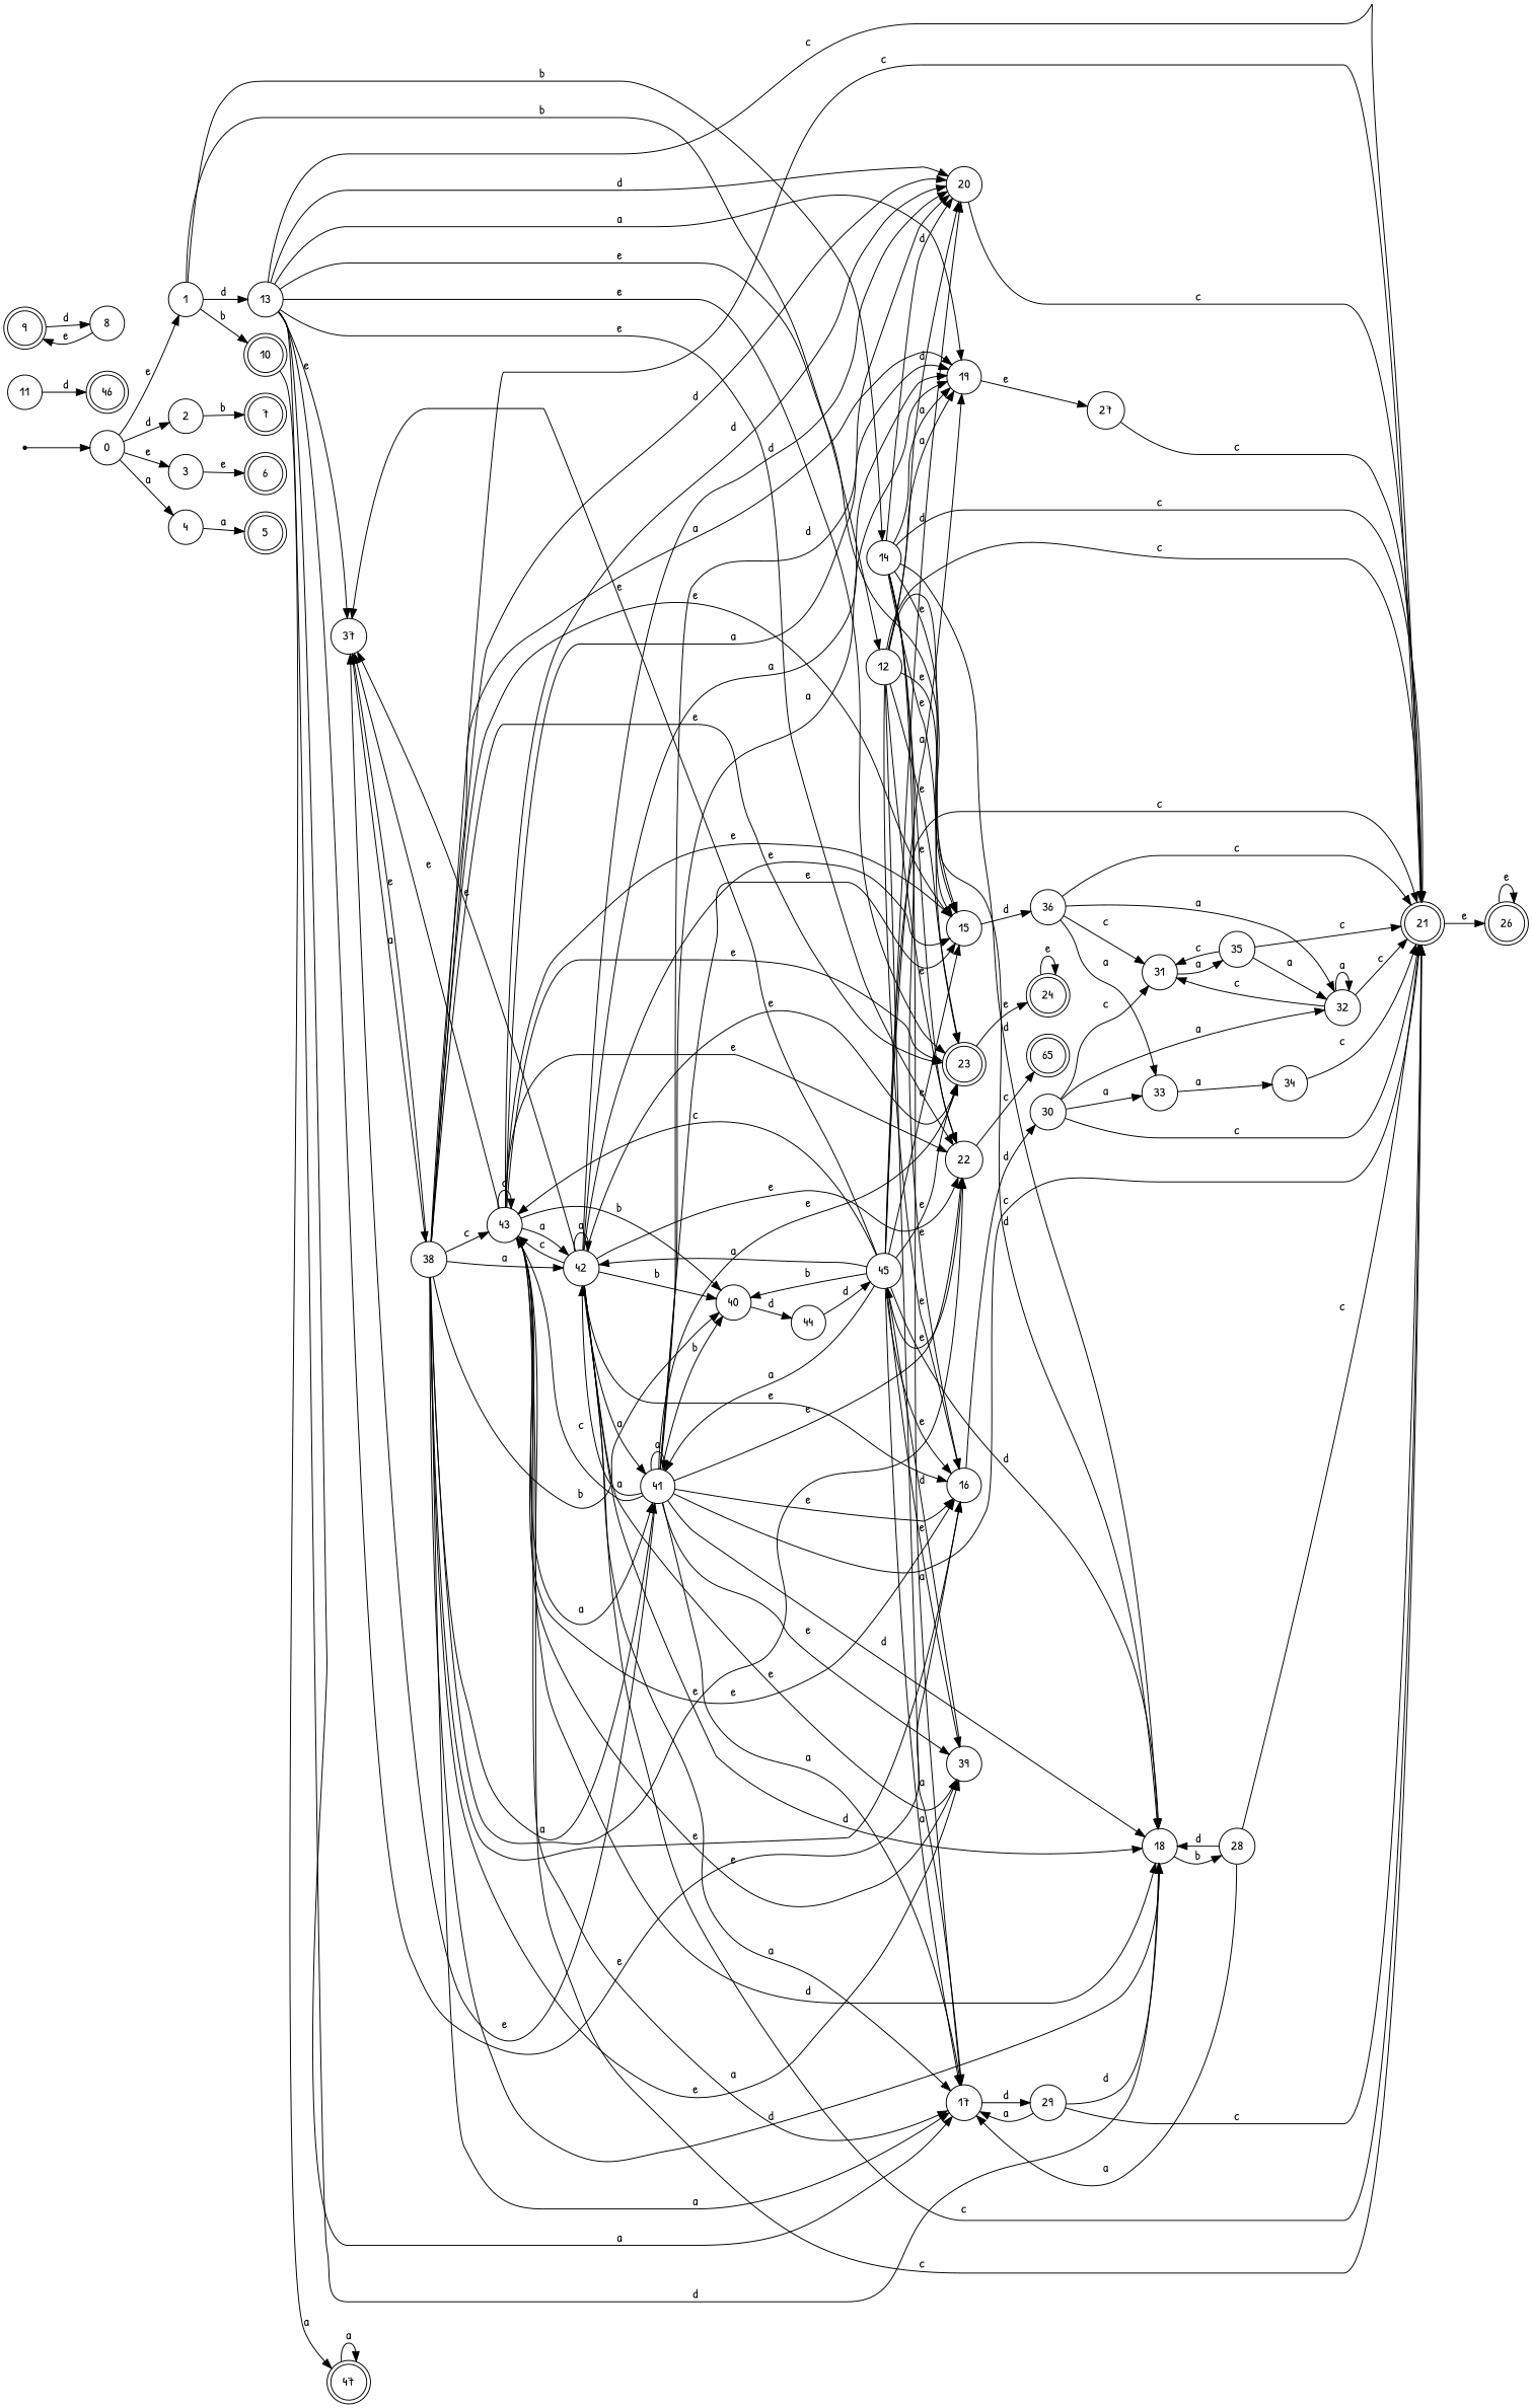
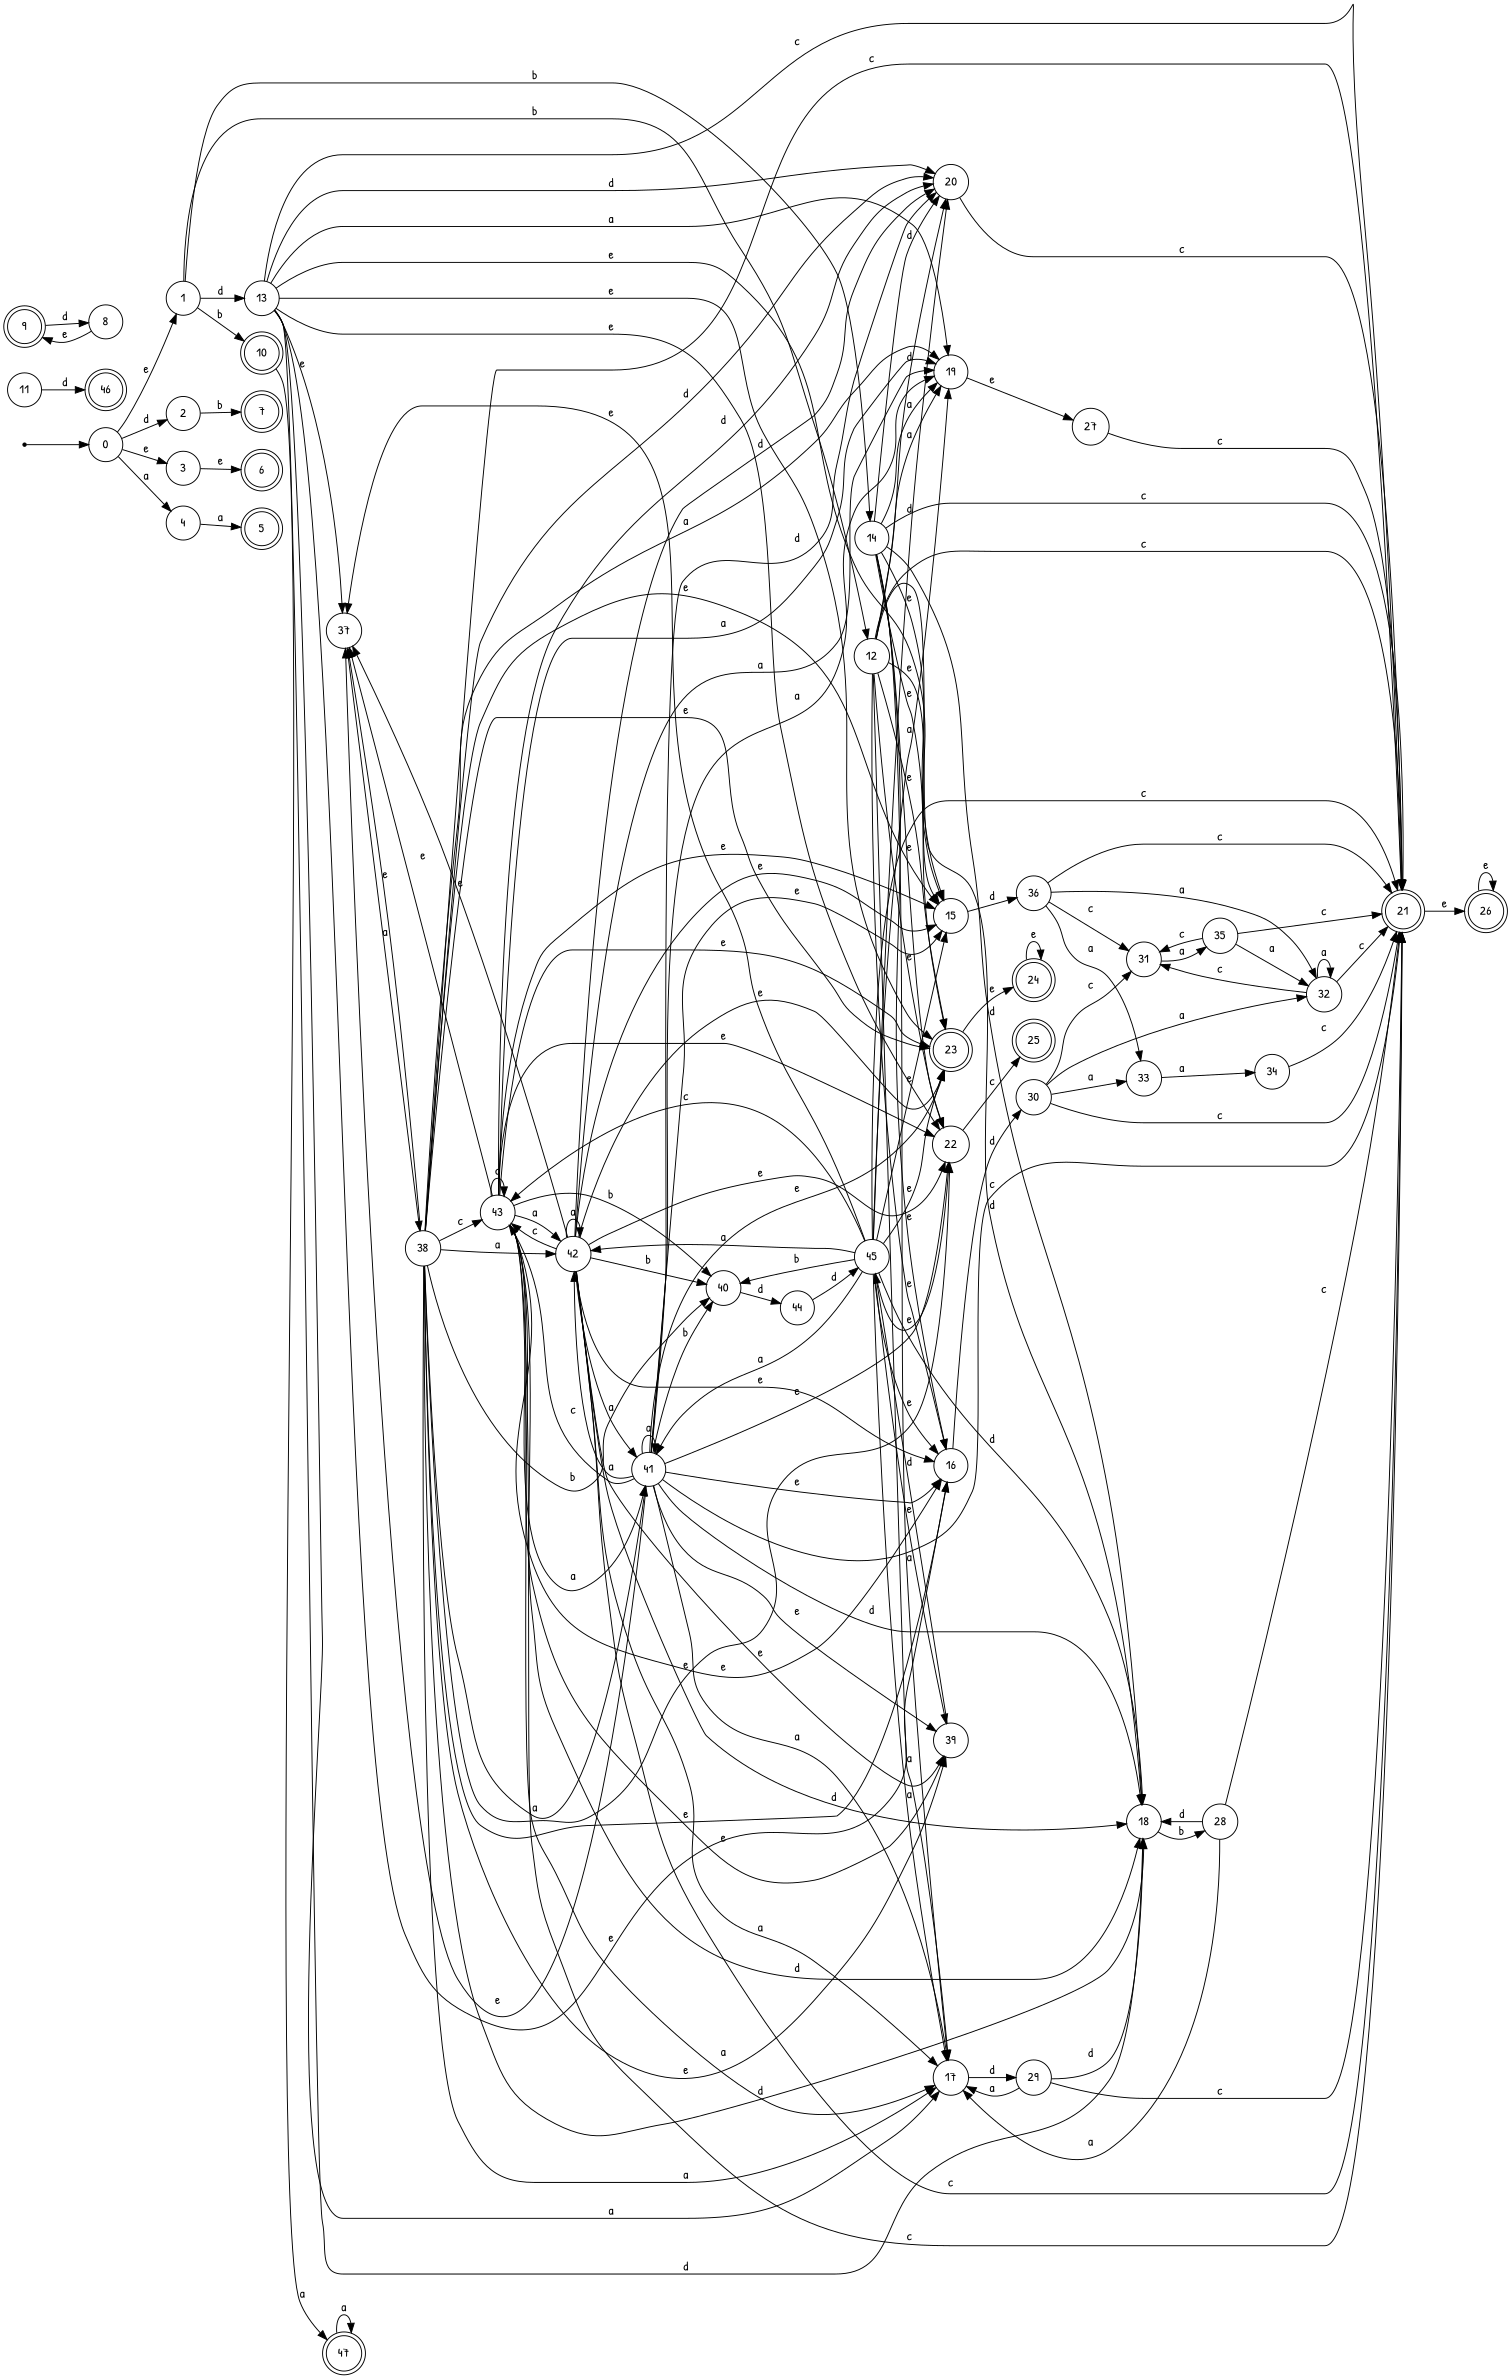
  digraph {
    fontname="Patrick Hand"
    rankdir=LR
    node [fontname="Patrick Hand" shape=circle]
    edge [fontname="Patrick Hand"]
    dummy0 [shape=point]
    0
    1
    2
    3
    4
    10 [shape=doublecircle]
    12
    13
    14
    7 [shape=doublecircle]
    6 [shape=doublecircle]
    5 [shape=doublecircle]
    47 [shape=doublecircle]
    46 [shape=doublecircle]
    11
    15
    16
    17
    18
    19
    20
    21 [shape=doublecircle]
    22
    23 [shape=doublecircle]
    37
    9 [shape=doublecircle]
    8
    36
    30
    29
    28
    27
    26 [shape=doublecircle]
-   25 [shape=doublecircle label=65]
+   25 [shape=doublecircle]
    24 [shape=doublecircle]
    38
    31
    32
    33
    35
    34
    39
    40
    41
    42
    43
    45
    44
    dummy0 -> 0
    0 -> 1 [label=e]
    0 -> 2 [label=d]
    0 -> 3 [label=e]
    0 -> 4 [label=a]
    1 -> 10 [label=b]
    1 -> 12 [label=b]
    1 -> 13 [label=d]
    1 -> 14 [label=b]
    2 -> 7 [label=b]
    3 -> 6 [label=e]
    4 -> 5 [label=a]
    10 -> 47 [label=a]
    12 -> 15 [label=e]
    12 -> 16 [label=e]
    12 -> 17 [label=a]
    12 -> 18 [label=d]
    12 -> 19 [label=a]
    12 -> 20 [label=d]
    12 -> 21 [label=c]
    12 -> 22 [label=e]
    12 -> 23 [label=e]
    13 -> 15 [label=e]
    13 -> 16 [label=e]
    13 -> 17 [label=a]
    13 -> 18 [label=d]
    13 -> 19 [label=a]
    13 -> 20 [label=d]
    13 -> 21 [label=c]
    13 -> 22 [label=e]
    13 -> 23 [label=e]
    13 -> 37 [label=e]
    14 -> 15 [label=e]
    14 -> 16 [label=e]
    14 -> 17 [label=a]
    14 -> 18 [label=d]
    14 -> 19 [label=a]
    14 -> 20 [label=d]
    14 -> 21 [label=c]
    14 -> 22 [label=e]
    14 -> 23 [label=e]
    47 -> 47 [label=a]
    11 -> 46 [label=d]
    15 -> 36 [label=d]
    16 -> 30 [label=d]
    17 -> 29 [label=d]
    18 -> 28 [label=b]
    19 -> 27 [label=e]
    20 -> 21 [label=c]
    21 -> 26 [label=e]
    22 -> 25 [label=c]
    23 -> 24 [label=e]
    37 -> 38 [label=a]
    9 -> 8 [label=d]
    8 -> 9 [label=e]
    36 -> 21 [label=c]
    36 -> 31 [label=c]
    36 -> 32 [label=a]
    36 -> 33 [label=a]
    30 -> 21 [label=c]
    30 -> 31 [label=c]
    30 -> 32 [label=a]
    30 -> 33 [label=a]
    29 -> 17 [label=a]
    29 -> 18 [label=d]
    29 -> 21 [label=c]
    28 -> 17 [label=a]
    28 -> 18 [label=d]
    28 -> 21 [label=c]
    27 -> 21 [label=c]
    26 -> 26 [label=e]
    24 -> 24 [label=e]
    38 -> 15 [label=e]
    38 -> 16 [label=e]
    38 -> 17 [label=a]
    38 -> 18 [label=d]
    38 -> 19 [label=a]
    38 -> 20 [label=d]
    38 -> 21 [label=c]
    38 -> 22 [label=e]
    38 -> 23 [label=e]
    38 -> 37 [label=e]
    38 -> 39 [label=e]
    38 -> 40 [label=b]
    38 -> 41 [label=a]
    38 -> 42 [label=a]
    38 -> 43 [label=c]
    31 -> 35 [label=a]
    32 -> 21 [label=c]
    32 -> 31 [label=c]
    32 -> 32 [label=a]
    33 -> 34 [label=a]
    35 -> 21 [label=c]
    35 -> 31 [label=c]
    35 -> 32 [label=a]
    34 -> 21 [label=c]
    39 -> 45 [label=d]
    40 -> 44 [label=d]
    41 -> 15 [label=e]
    41 -> 16 [label=e]
    41 -> 17 [label=a]
    41 -> 18 [label=d]
    41 -> 19 [label=a]
    41 -> 20 [label=d]
    41 -> 21 [label=c]
    41 -> 22 [label=e]
    41 -> 23 [label=e]
    41 -> 37 [label=e]
    41 -> 39 [label=e]
    41 -> 40 [label=b]
    41 -> 41 [label=a]
    41 -> 42 [label=a]
    41 -> 43 [label=c]
    42 -> 15 [label=e]
    42 -> 16 [label=e]
    42 -> 17 [label=a]
    42 -> 18 [label=d]
    42 -> 19 [label=a]
    42 -> 20 [label=d]
    42 -> 21 [label=c]
    42 -> 22 [label=e]
    42 -> 23 [label=e]
    42 -> 37 [label=e]
    42 -> 39 [label=e]
    42 -> 40 [label=b]
    42 -> 41 [label=a]
    42 -> 42 [label=a]
    42 -> 43 [label=c]
    43 -> 15 [label=e]
    43 -> 16 [label=e]
    43 -> 17 [label=a]
    43 -> 18 [label=d]
    43 -> 19 [label=a]
    43 -> 20 [label=d]
    43 -> 21 [label=c]
    43 -> 22 [label=e]
    43 -> 23 [label=e]
    43 -> 37 [label=e]
    43 -> 39 [label=e]
    43 -> 40 [label=b]
    43 -> 41 [label=a]
    43 -> 42 [label=a]
    43 -> 43 [label=c]
    45 -> 15 [label=e]
    45 -> 16 [label=e]
    45 -> 17 [label=a]
    45 -> 18 [label=d]
    45 -> 19 [label=a]
    45 -> 20 [label=d]
    45 -> 21 [label=c]
    45 -> 22 [label=e]
    45 -> 23 [label=e]
    45 -> 37 [label=e]
    45 -> 39 [label=e]
    45 -> 40 [label=b]
    45 -> 41 [label=a]
    45 -> 42 [label=a]
    45 -> 43 [label=c]
    44 -> 45 [label=d]
  }
